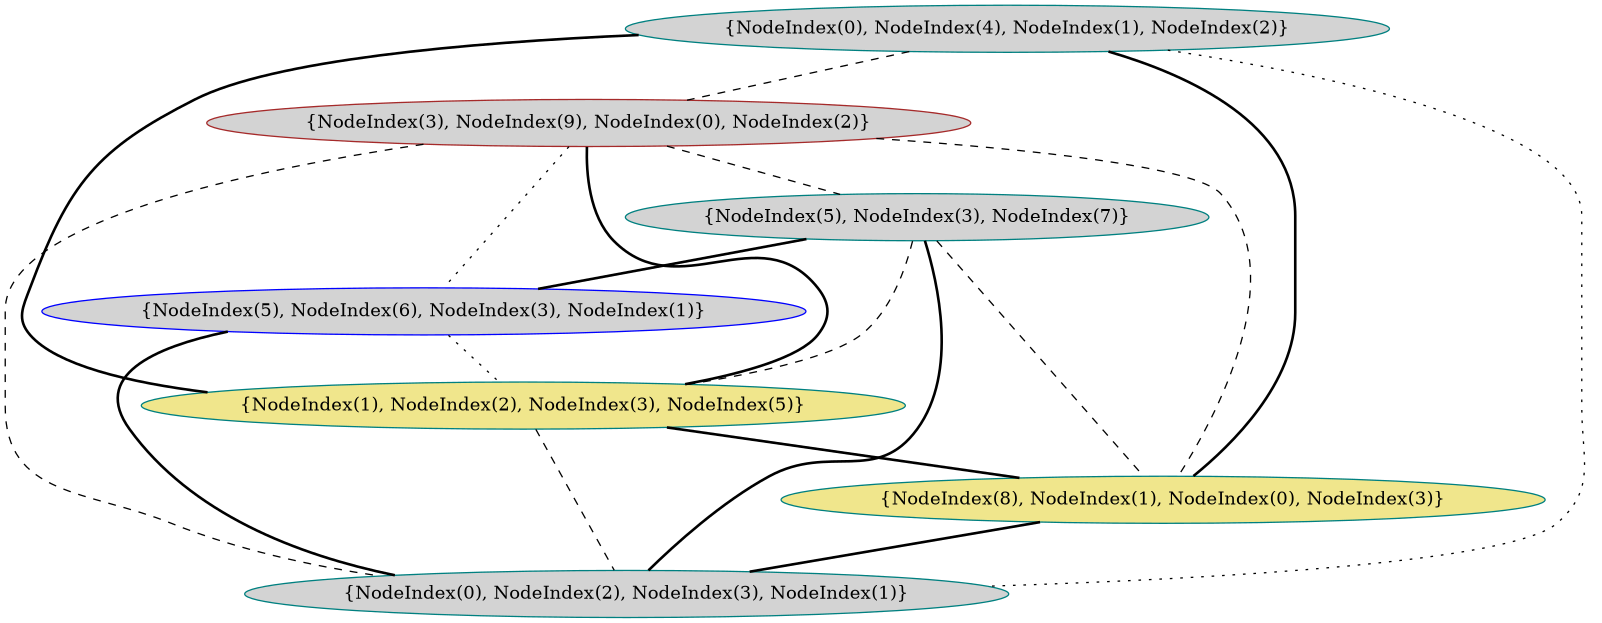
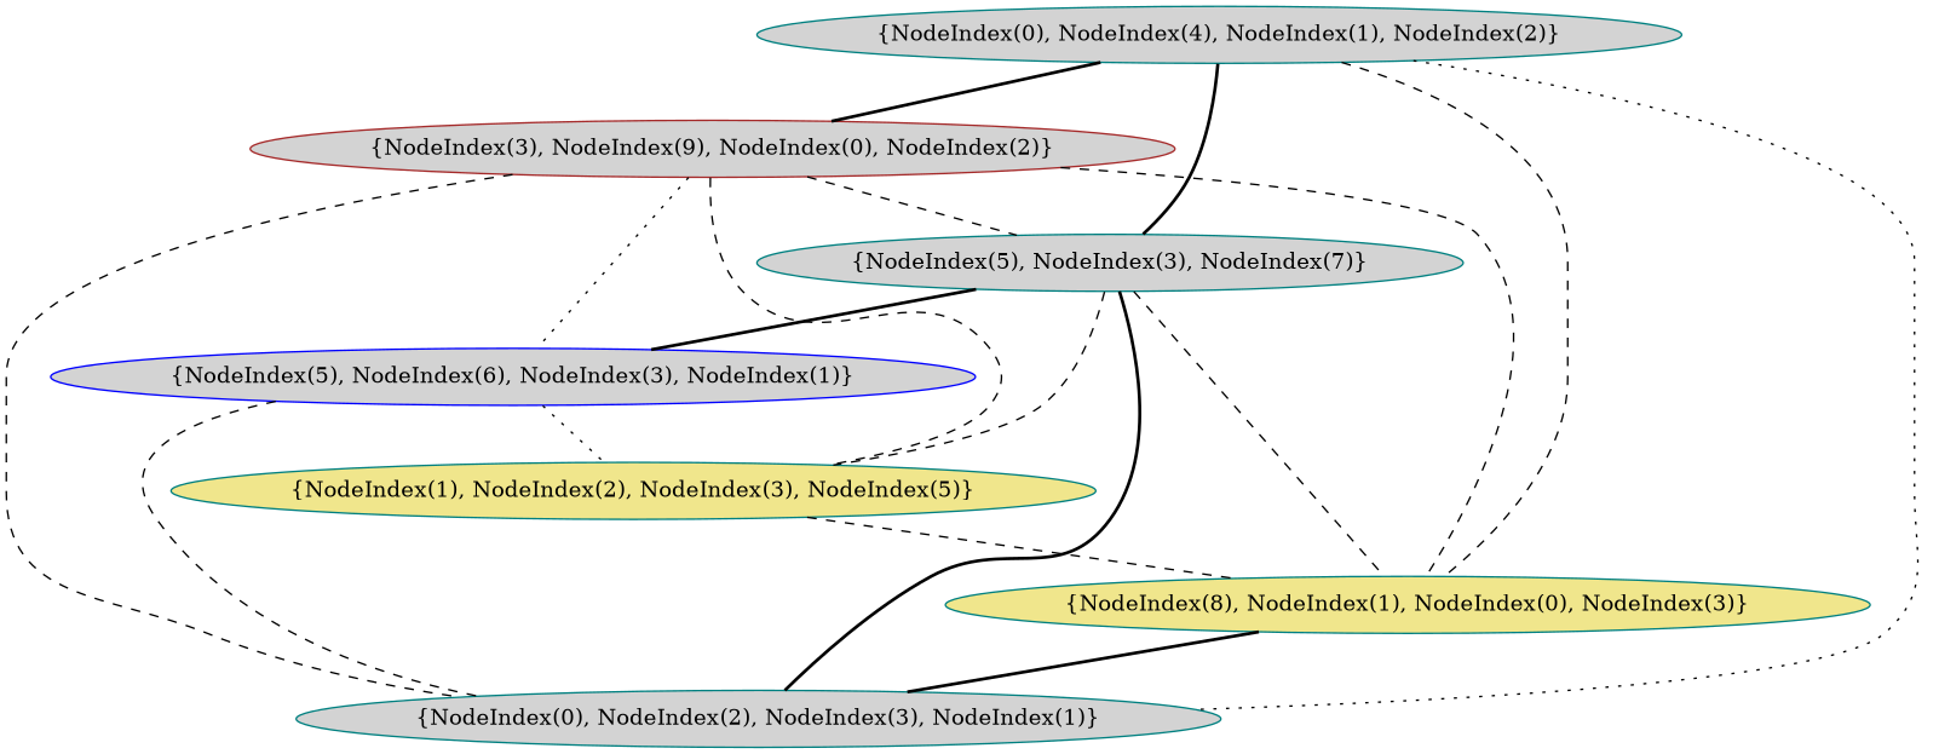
  graph {
    node [color=teal fillcolor=lightgrey style=filled]
    edge [style=dashed]
    n1 [label="{NodeIndex(0), NodeIndex(2), NodeIndex(3), NodeIndex(1)}"]
    n2 [fillcolor=khaki label="{NodeIndex(8), NodeIndex(1), NodeIndex(0), NodeIndex(3)}"]
    n3 [fillcolor=khaki label="{NodeIndex(1), NodeIndex(2), NodeIndex(3), NodeIndex(5)}"]
    n4 [color=blue label="{NodeIndex(5), NodeIndex(6), NodeIndex(3), NodeIndex(1)}"]
    n5 [label="{NodeIndex(5), NodeIndex(3), NodeIndex(7)}"]
    n6 [color=brown label="{NodeIndex(3), NodeIndex(9), NodeIndex(0), NodeIndex(2)}"]
    n7 [label="{NodeIndex(0), NodeIndex(4), NodeIndex(1), NodeIndex(2)}"]
    n2 -- n1 [style=bold]
-   n3 -- n1
-   n3 -- n2 [style=bold]
-   n4 -- n1 [style=bold]
+   n3 -- n2
+   n4 -- n1
    n4 -- n3 [style=dotted]
    n5 -- n1 [style=bold]
    n5 -- n2
    n5 -- n3
    n5 -- n4 [style=bold]
    n6 -- n1
    n6 -- n2
-   n6 -- n3 [style=bold]
+   n6 -- n3
    n6 -- n4 [style=dotted]
    n6 -- n5
    n7 -- n1 [style=dotted]
-   n7 -- n2 [style=bold]
-   n7 -- n3 [style=bold]
-   n7 -- n6
+   n7 -- n2
+   n7 -- n5 [style=bold]
+   n7 -- n6 [style=bold]
  }
